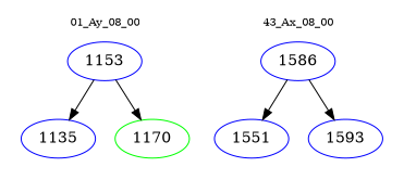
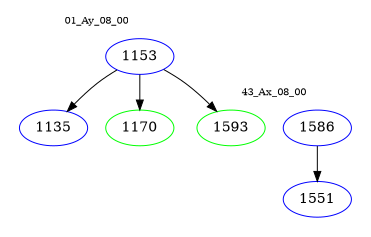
  digraph {
    node [color=blue]
    edge [color=black]
    n1 [label=1153]
    n2 [label=1135]
    n3 [color=green label=1170]
    n4 [label=1586]
    n5 [label=1551]
-   n6 [label=1593]
+   n6 [color=green label=1593]
    subgraph cluster_1 {
      color=white
      fontsize=10
      label="01_Ay_08_00"
      n1
      n2
      n3
    }
    subgraph cluster_2 {
      color=white
      fontsize=10
      label="43_Ax_08_00"
      n4
      n5
      n6
    }
    n1 -> n2
    n1 -> n3
    n4 -> n5
-   n4 -> n6
+   n1 -> n6
  }
